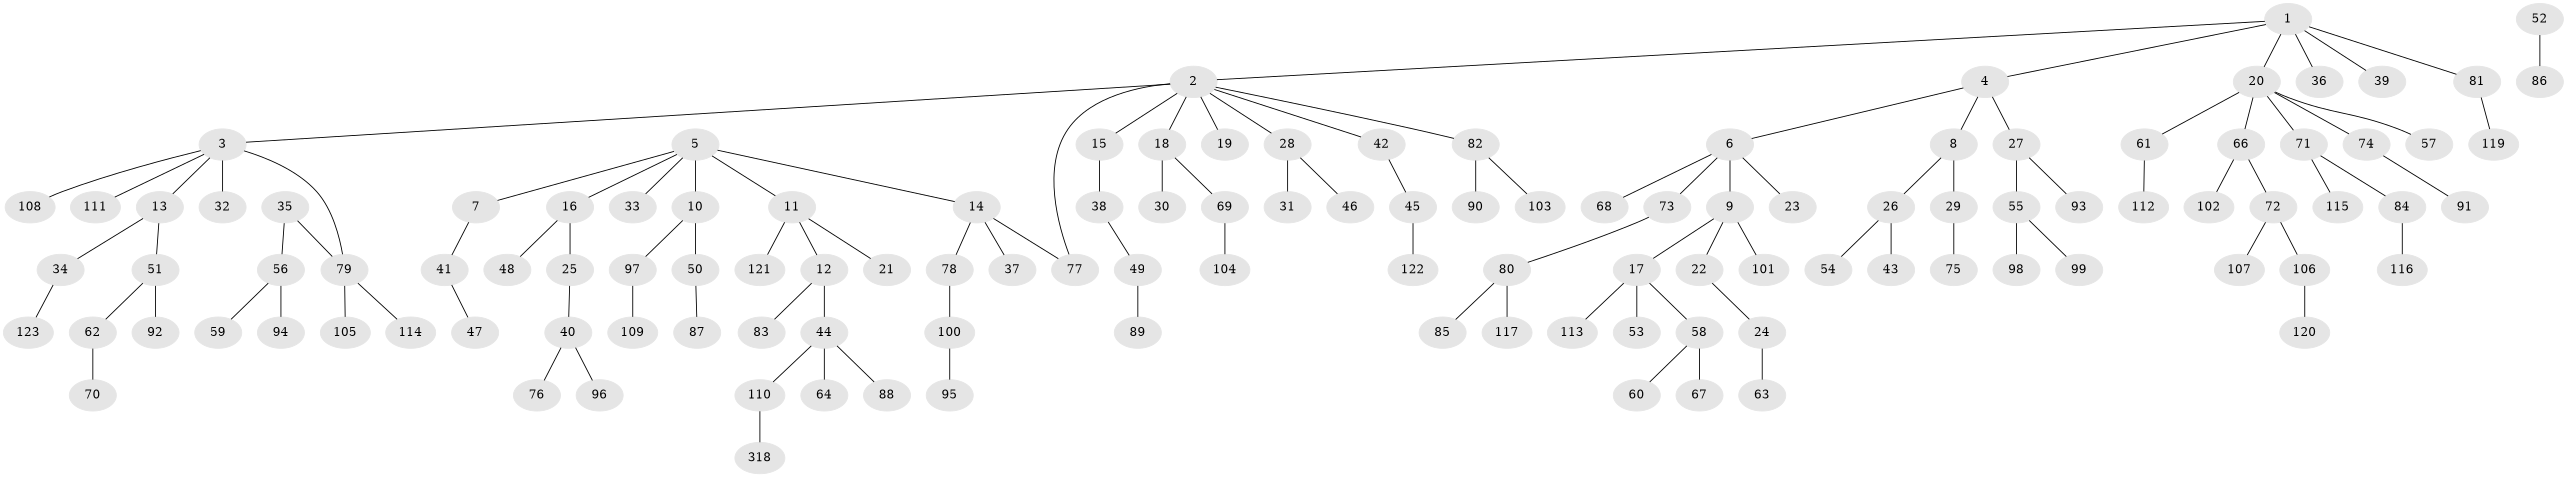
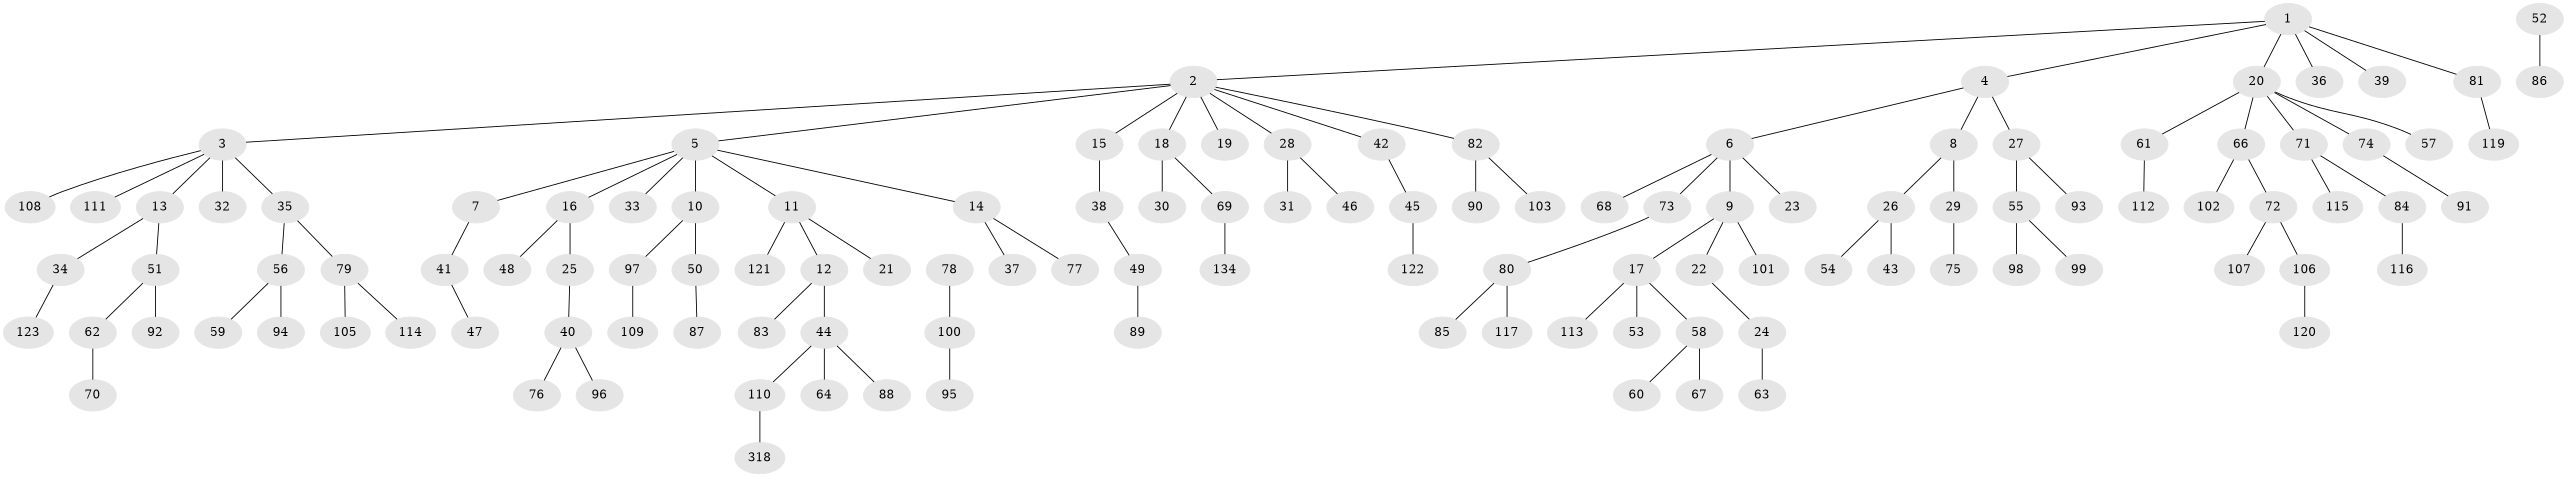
  graph {
    node [color=gray90 style=filled]
    1
    2
    4
    20
    36
    39
    81
    3
    5
    15
    18
    19
    28
    42
    82
    6
    8
    27
    57
    61
    66
    71
    74
    119
    13
    32
    35
    108
    111
    7
    10
    11
    14
    16
    33
    38
    30
    69
    31
    46
    45
    90
    103
    34
    51
    56
    79
    9
    23
    68
    73
    26
    29
    55
    93
    41
    50
    97
    12
    21
    121
    37
    77
    78
    25
    48
    17
    22
    101
    80
    47
    43
    54
    75
    53
    58
    113
    24
    87
    109
    44
    83
    64
    88
    110
    123
    62
    92
    100
    49
    40
    60
    67
-   104
+   104 [label=134]
    112
    72
    102
    84
    115
    91
    63
    76
    96
    98
    99
    59
    94
    105
    114
    52
    86
    89
    122
    n114 [label=318]
    70
    106
    107
    116
    120
    85
    117
    95
    1 -- 2
    1 -- 4
    1 -- 20
    1 -- 36
    1 -- 39
    1 -- 81
    2 -- 3
-   2 -- 77
+   2 -- 5
    2 -- 15
    2 -- 18
    2 -- 19
    2 -- 28
    2 -- 42
    2 -- 82
    4 -- 6
    4 -- 8
    4 -- 27
    20 -- 57
    20 -- 61
    20 -- 66
    20 -- 71
    20 -- 74
    81 -- 119
    3 -- 13
    3 -- 32
-   3 -- 79
+   3 -- 35
    3 -- 108
    3 -- 111
    5 -- 7
    5 -- 10
    5 -- 11
    5 -- 14
    5 -- 16
    5 -- 33
    15 -- 38
    18 -- 30
    18 -- 69
    28 -- 31
    28 -- 46
    42 -- 45
    82 -- 90
    82 -- 103
    6 -- 9
    6 -- 23
    6 -- 68
    6 -- 73
    8 -- 26
    8 -- 29
    27 -- 55
    27 -- 93
    61 -- 112
    66 -- 72
    66 -- 102
    71 -- 84
    71 -- 115
    74 -- 91
    13 -- 34
    13 -- 51
    35 -- 56
    35 -- 79
    7 -- 41
    10 -- 50
    10 -- 97
    11 -- 12
    11 -- 21
    11 -- 121
    14 -- 37
    14 -- 77
-   14 -- 78
    16 -- 25
    16 -- 48
    38 -- 49
    69 -- 104
    45 -- 122
    34 -- 123
    51 -- 62
    51 -- 92
    56 -- 59
    56 -- 94
    79 -- 105
    79 -- 114
    9 -- 17
    9 -- 22
    9 -- 101
    73 -- 80
    26 -- 43
    26 -- 54
    29 -- 75
    55 -- 98
    55 -- 99
    41 -- 47
    50 -- 87
    97 -- 109
    12 -- 44
    12 -- 83
    78 -- 100
    25 -- 40
    17 -- 53
    17 -- 58
    17 -- 113
    22 -- 24
    80 -- 85
    80 -- 117
    58 -- 60
    58 -- 67
    24 -- 63
    44 -- 64
    44 -- 88
    44 -- 110
    110 -- n114
    62 -- 70
    100 -- 95
    49 -- 89
    40 -- 76
    40 -- 96
    72 -- 106
    72 -- 107
    84 -- 116
    52 -- 86
    106 -- 120
  }
